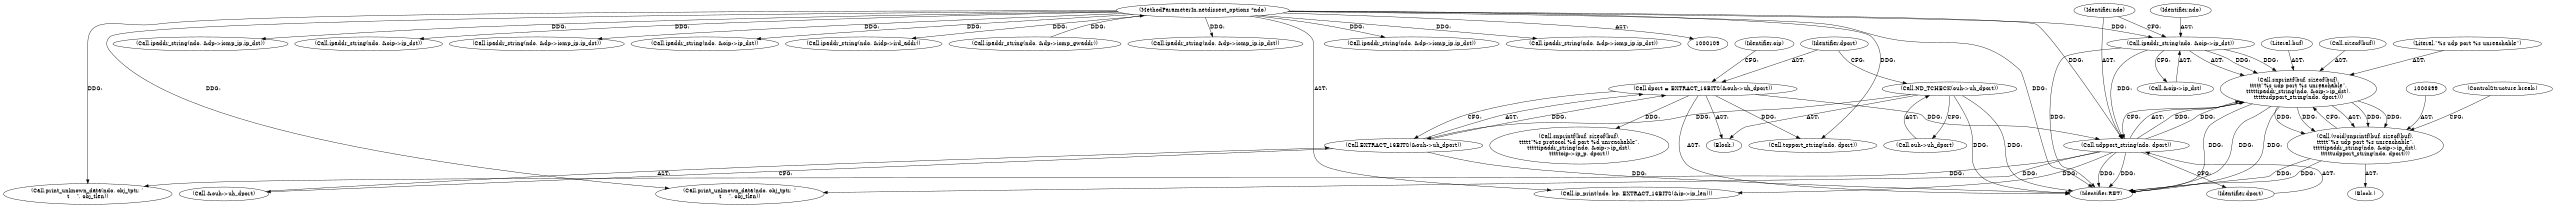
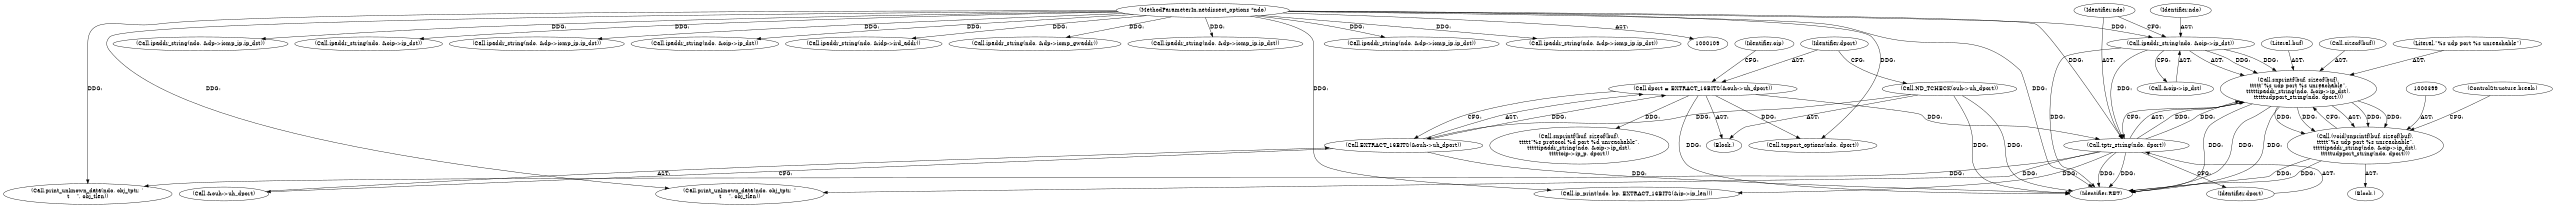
  digraph {
    n1 [label="(Call,snprintf(buf, sizeof(buf),\n\t\t\t\t\t\"%s udp port %s unreachable\",\n\t\t\t\t\tipaddr_string(ndo, &oip->ip_dst),\n\t\t\t\t\tudpport_string(ndo, dport)))"]
-   n2 [label="(Call,udpport_string(ndo, dport))"]
+   n2 [label="(Call,tptr_string(ndo, dport))"]
    n3 [label="(Call,(void)snprintf(buf, sizeof(buf),\n\t\t\t\t\t\"%s udp port %s unreachable\",\n\t\t\t\t\tipaddr_string(ndo, &oip->ip_dst),\n\t\t\t\t\tudpport_string(ndo, dport)))"]
    n4 [label="(Identifier,RET)"]
    n5 [label="(Call,ip_print(ndo, bp, EXTRACT_16BITS(&ip->ip_len)))"]
    n6 [label="(Call,print_unknown_data(ndo, obj_tptr, \"\n\t    \", obj_tlen))"]
    n7 [label="(Call,print_unknown_data(ndo, obj_tptr, \"\n\t    \", obj_tlen))"]
    n8 [label="(Identifier,dport)"]
    n9 [label="(Block,)"]
    n10 [label="(Call,ipaddr_string(ndo, &oip->ip_dst))"]
    n11 [label="(Call,&oip->ip_dst)"]
    n12 [label="(MethodParameterIn,netdissect_options *ndo)"]
    n13 [label="(Call,ipaddr_string(ndo, &dp->icmp_ip.ip_dst))"]
    n14 [label="(Call,ipaddr_string(ndo, &oip->ip_dst))"]
    n15 [label="(Call,ipaddr_string(ndo, &dp->icmp_ip.ip_dst))"]
    n16 [label="(Call,ipaddr_string(ndo, &oip->ip_dst))"]
    n17 [label="(Call,ipaddr_string(ndo, &idp->ird_addr))"]
    n18 [label="(Call,ipaddr_string(ndo, &dp->icmp_gwaddr))"]
    n19 [label="(Call,ipaddr_string(ndo, &dp->icmp_ip.ip_dst))"]
-   n20 [label="(Call,tcpport_string(ndo, dport))"]
+   n20 [label="(Call,tcpport_options(ndo, dport))"]
    n21 [label="(Call,ipaddr_string(ndo, &dp->icmp_ip.ip_dst))"]
    n22 [label="(Call,ipaddr_string(ndo, &dp->icmp_ip.ip_dst))"]
    1000109
    n24 [label="(Call,dport = EXTRACT_16BITS(&ouh->uh_dport))"]
    n25 [label="(Call,EXTRACT_16BITS(&ouh->uh_dport))"]
    n26 [label="(Call,snprintf(buf, sizeof(buf),\n\t\t\t\t\t\"%s protocol %d port %d unreachable\",\n\t\t\t\t\tipaddr_string(ndo, &oip->ip_dst),\n\t\t\t\t\toip->ip_p, dport))"]
    n27 [label="(Block,)"]
    n28 [label="(Call,&ouh->uh_dport)"]
    n29 [label="(Call,ND_TCHECK(ouh->uh_dport))"]
-   n30 [label="(Call,ouh->uh_dport)"]
    n31 [label="(Call,sizeof(buf))"]
    n32 [label="(Identifier,oip)"]
    n33 [label="(ControlStructure,break;)"]
    n34 [label="(Identifier,ndo)"]
    n35 [label="(Identifier,dport)"]
    n36 [label="(Literal,\"%s udp port %s unreachable\")"]
    n37 [label="(Identifier,ndo)"]
    n38 [label="(Literal,buf)"]
    n39 [label=1000399]
    n1 -> n2 [label="CFG: "]
    n1 -> n3 [label="AST: "]
    n1 -> n3 [label="DDG: "]
    n1 -> n3 [label="DDG: "]
    n1 -> n3 [label="DDG: "]
    n1 -> n3 [label="DDG: "]
    n1 -> n4 [label="DDG: "]
    n1 -> n4 [label="DDG: "]
    n1 -> n4 [label="DDG: "]
    n2 -> n1 [label="AST: "]
    n2 -> n1 [label="DDG: "]
    n2 -> n1 [label="DDG: "]
    n2 -> n4 [label="DDG: "]
    n2 -> n4 [label="DDG: "]
    n2 -> n5 [label="DDG: "]
    n2 -> n6 [label="DDG: "]
    n2 -> n7 [label="DDG: "]
    n2 -> n8 [label="CFG: "]
    n3 -> n1 [label="CFG: "]
    n3 -> n4 [label="DDG: "]
    n3 -> n4 [label="DDG: "]
    n3 -> n9 [label="AST: "]
    n8 -> n2 [label="AST: "]
    n10 -> n1 [label="AST: "]
    n10 -> n1 [label="DDG: "]
    n10 -> n1 [label="DDG: "]
    n10 -> n2 [label="DDG: "]
    n10 -> n4 [label="DDG: "]
    n10 -> n11 [label="CFG: "]
    n11 -> n10 [label="AST: "]
    n12 -> n2 [label="DDG: "]
    n12 -> n4 [label="DDG: "]
-   n12 -> n5 [label="AST: "]
+   n12 -> n5 [label="DDG: "]
    n12 -> n6 [label="DDG: "]
    n12 -> n7 [label="DDG: "]
    n12 -> n10 [label="DDG: "]
    n12 -> n13 [label="DDG: "]
    n12 -> n14 [label="DDG: "]
    n12 -> n15 [label="DDG: "]
    n12 -> n16 [label="DDG: "]
    n12 -> n17 [label="DDG: "]
-   n18 -> n12 [label="DDG: "]
+   n12 -> n18 [label="DDG: "]
    n12 -> n19 [label="DDG: "]
    n12 -> n20 [label="DDG: "]
    n12 -> n21 [label="DDG: "]
    n12 -> n22 [label="DDG: "]
    n12 -> 1000109 [label="AST: "]
    n24 -> n2 [label="DDG: "]
-   n24 -> n4 [label="AST: "]
+   n24 -> n4 [label="DDG: "]
    n24 -> n20 [label="DDG: "]
    n24 -> n25 [label="CFG: "]
    n24 -> n26 [label="DDG: "]
    n24 -> n27 [label="AST: "]
    n25 -> n4 [label="DDG: "]
    n25 -> n24 [label="AST: "]
    n25 -> n24 [label="DDG: "]
    n25 -> n28 [label="CFG: "]
    n28 -> n25 [label="AST: "]
    n29 -> n4 [label="DDG: "]
    n29 -> n4 [label="DDG: "]
    n29 -> n25 [label="DDG: "]
    n29 -> n27 [label="AST: "]
-   n29 -> n30 [label="CFG: "]
-   n30 -> n29 [label="AST: "]
    n31 -> n1 [label="AST: "]
    n32 -> n24 [label="CFG: "]
    n33 -> n3 [label="CFG: "]
    n34 -> n2 [label="AST: "]
    n34 -> n10 [label="CFG: "]
    n35 -> n24 [label="AST: "]
    n35 -> n29 [label="CFG: "]
    n36 -> n1 [label="AST: "]
    n37 -> n10 [label="AST: "]
    n38 -> n1 [label="AST: "]
    n39 -> n3 [label="AST: "]
  }
